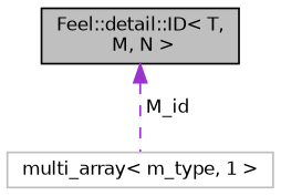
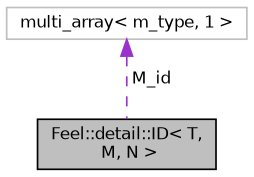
  digraph {
    node [fontname=Helvetica fontsize=10 shape=record style=filled]
    n1 [color=black fillcolor=grey75 fontcolor=black height=0.2 label="Feel::detail::ID\< T,\l M, N \>" width=0.4]
    n2 [color=grey75 fillcolor=white height=0.2 label="multi_array\< m_type, 1 \>" width=0.4]
-   n1 -> n2 [color=darkorchid3 dir=back fontname=Helvetica fontsize=10 label=" M_id" labelfontname=Helvetica labelfontsize=10 style=dashed]
+   n2 -> n1 [color=darkorchid3 dir=back fontname=Helvetica fontsize=10 label=" M_id" labelfontname=Helvetica labelfontsize=10 style=dashed]
  }
